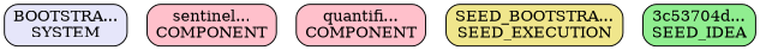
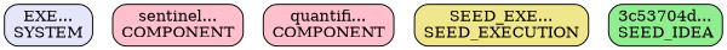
  digraph {
    rankdir=TB
    node [fillcolor=pink shape=box style="rounded,filled"]
-   n1 [fillcolor=lavender label="BOOTSTRA...\nSYSTEM"]
+   n1 [fillcolor=lavender label="EXE...\nSYSTEM"]
    n2 [label="sentinel...\nCOMPONENT"]
    n3 [label="quantifi...\nCOMPONENT"]
-   n4 [fillcolor=khaki label="SEED_BOOTSTRA...\nSEED_EXECUTION"]
+   n4 [fillcolor=khaki label="SEED_EXE...\nSEED_EXECUTION"]
    n5 [fillcolor=lightgreen label="3c53704d...\nSEED_IDEA"]
  }
